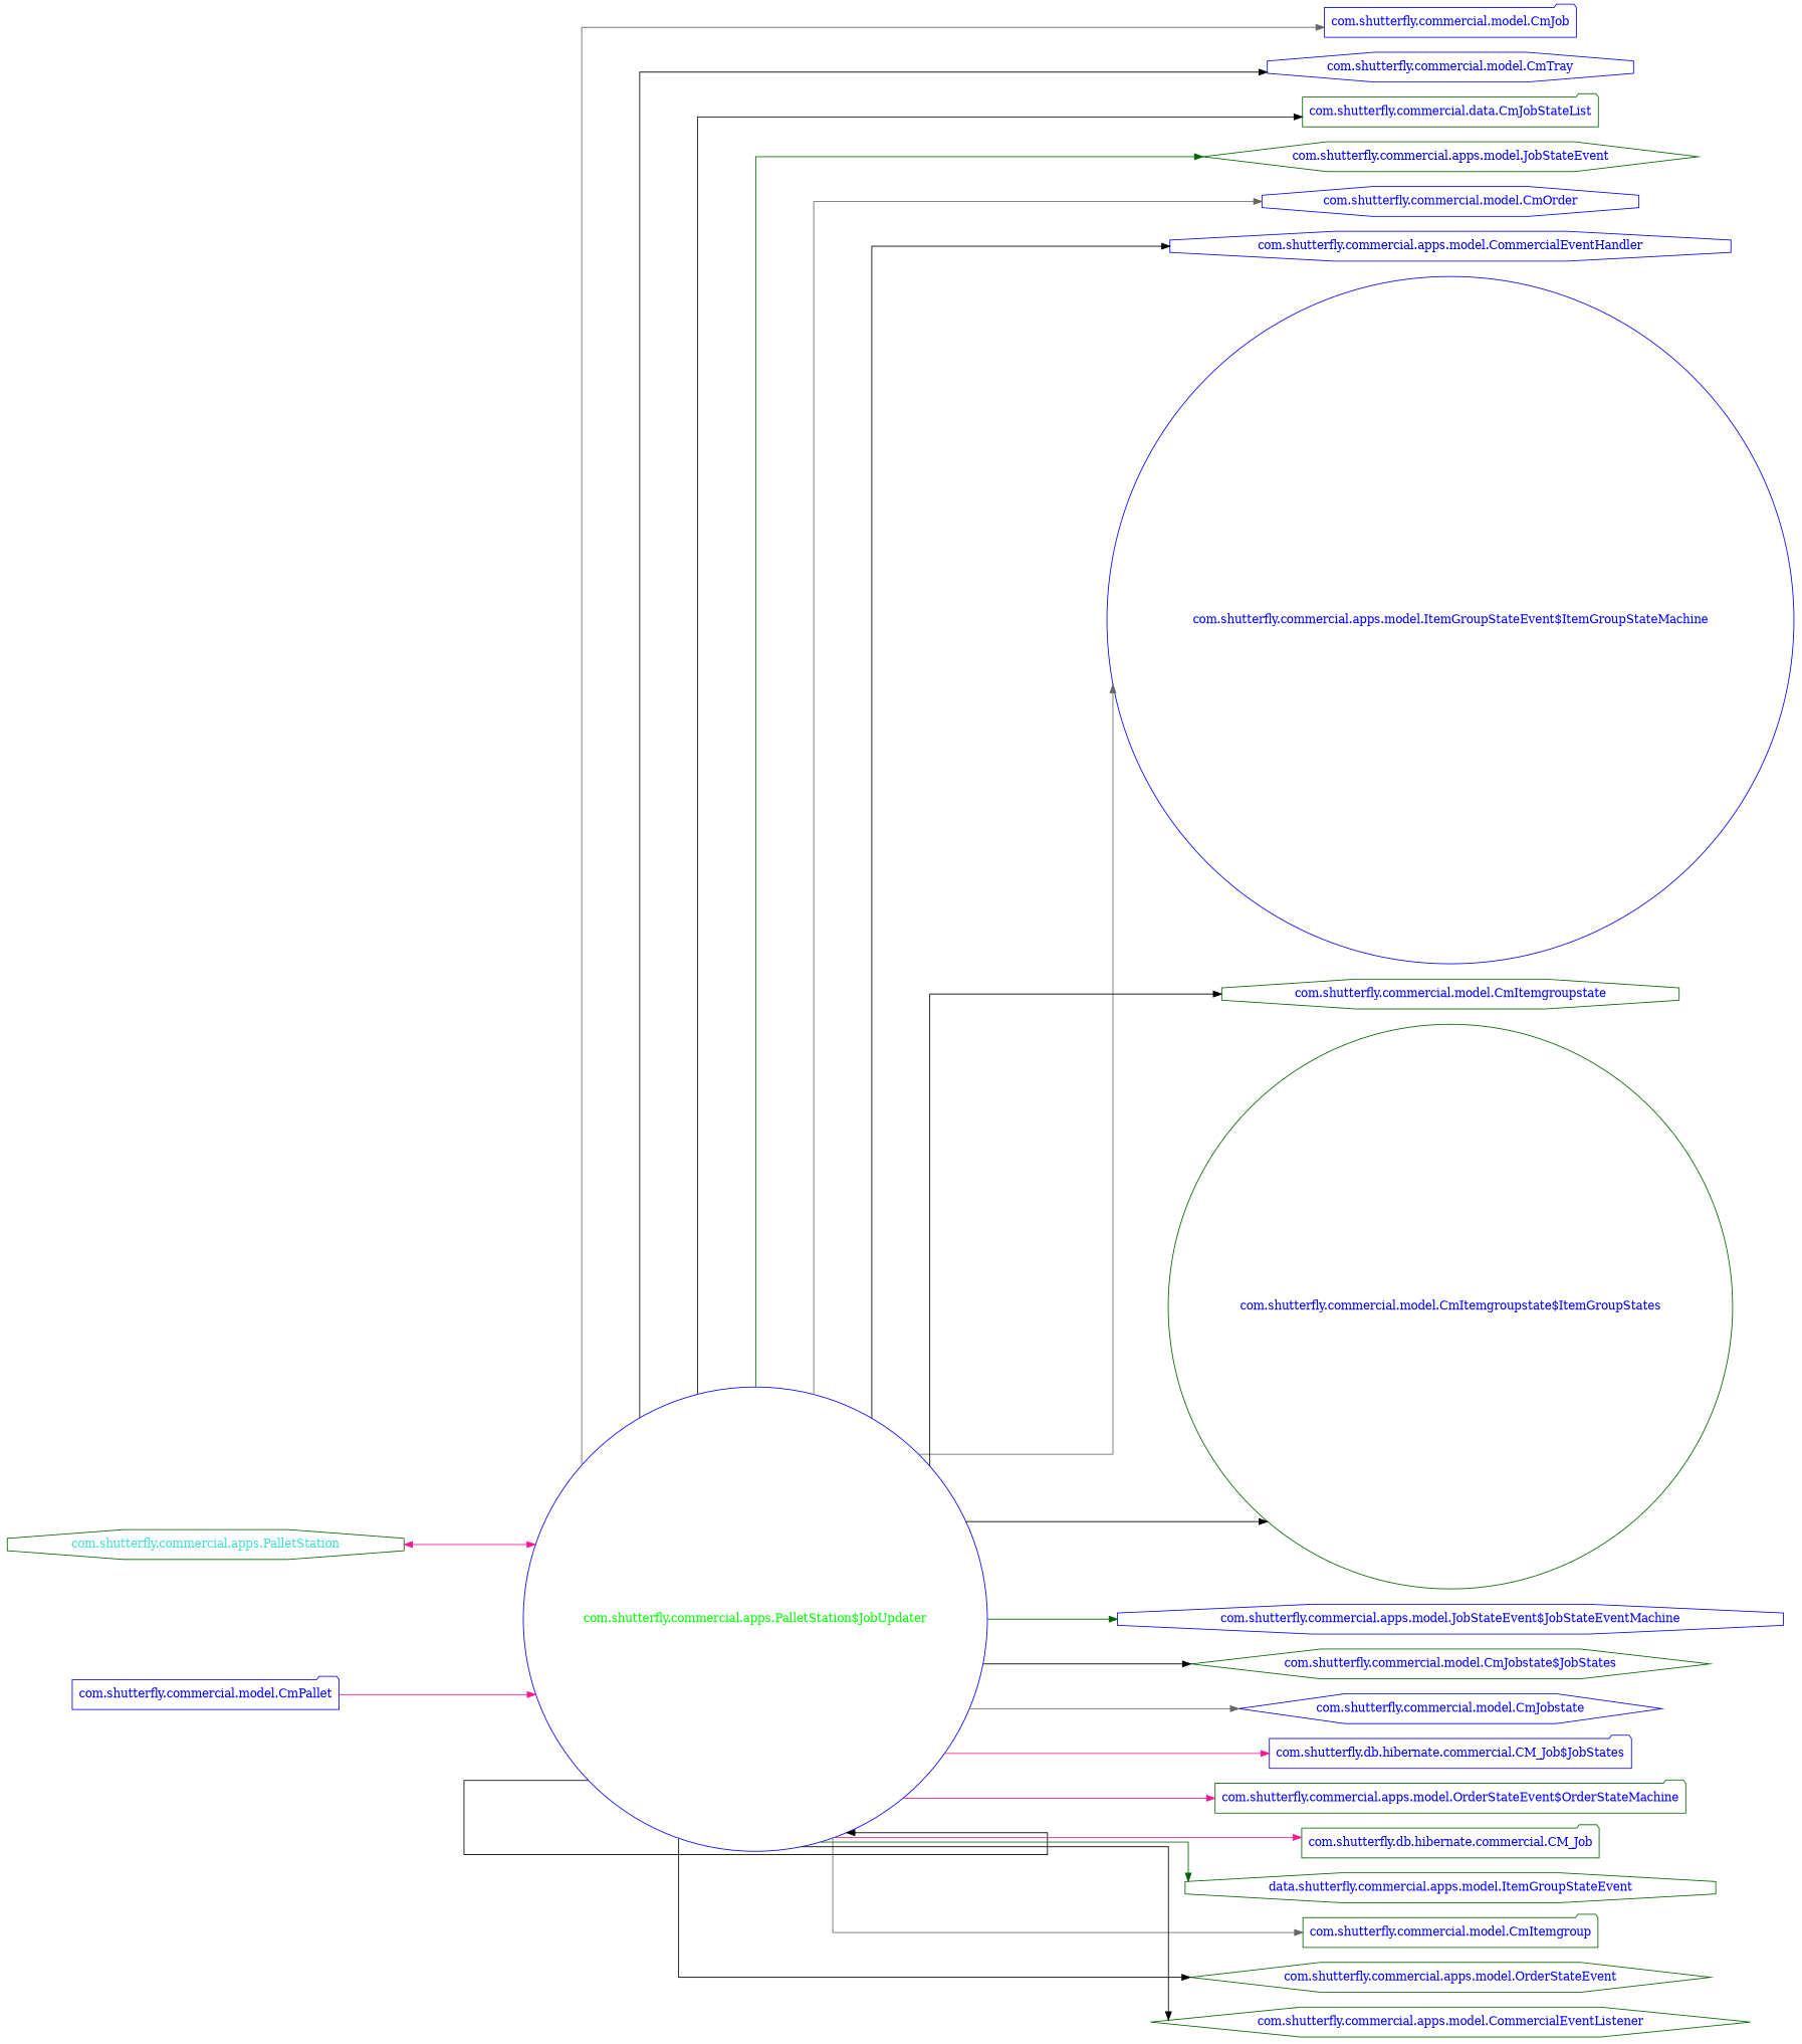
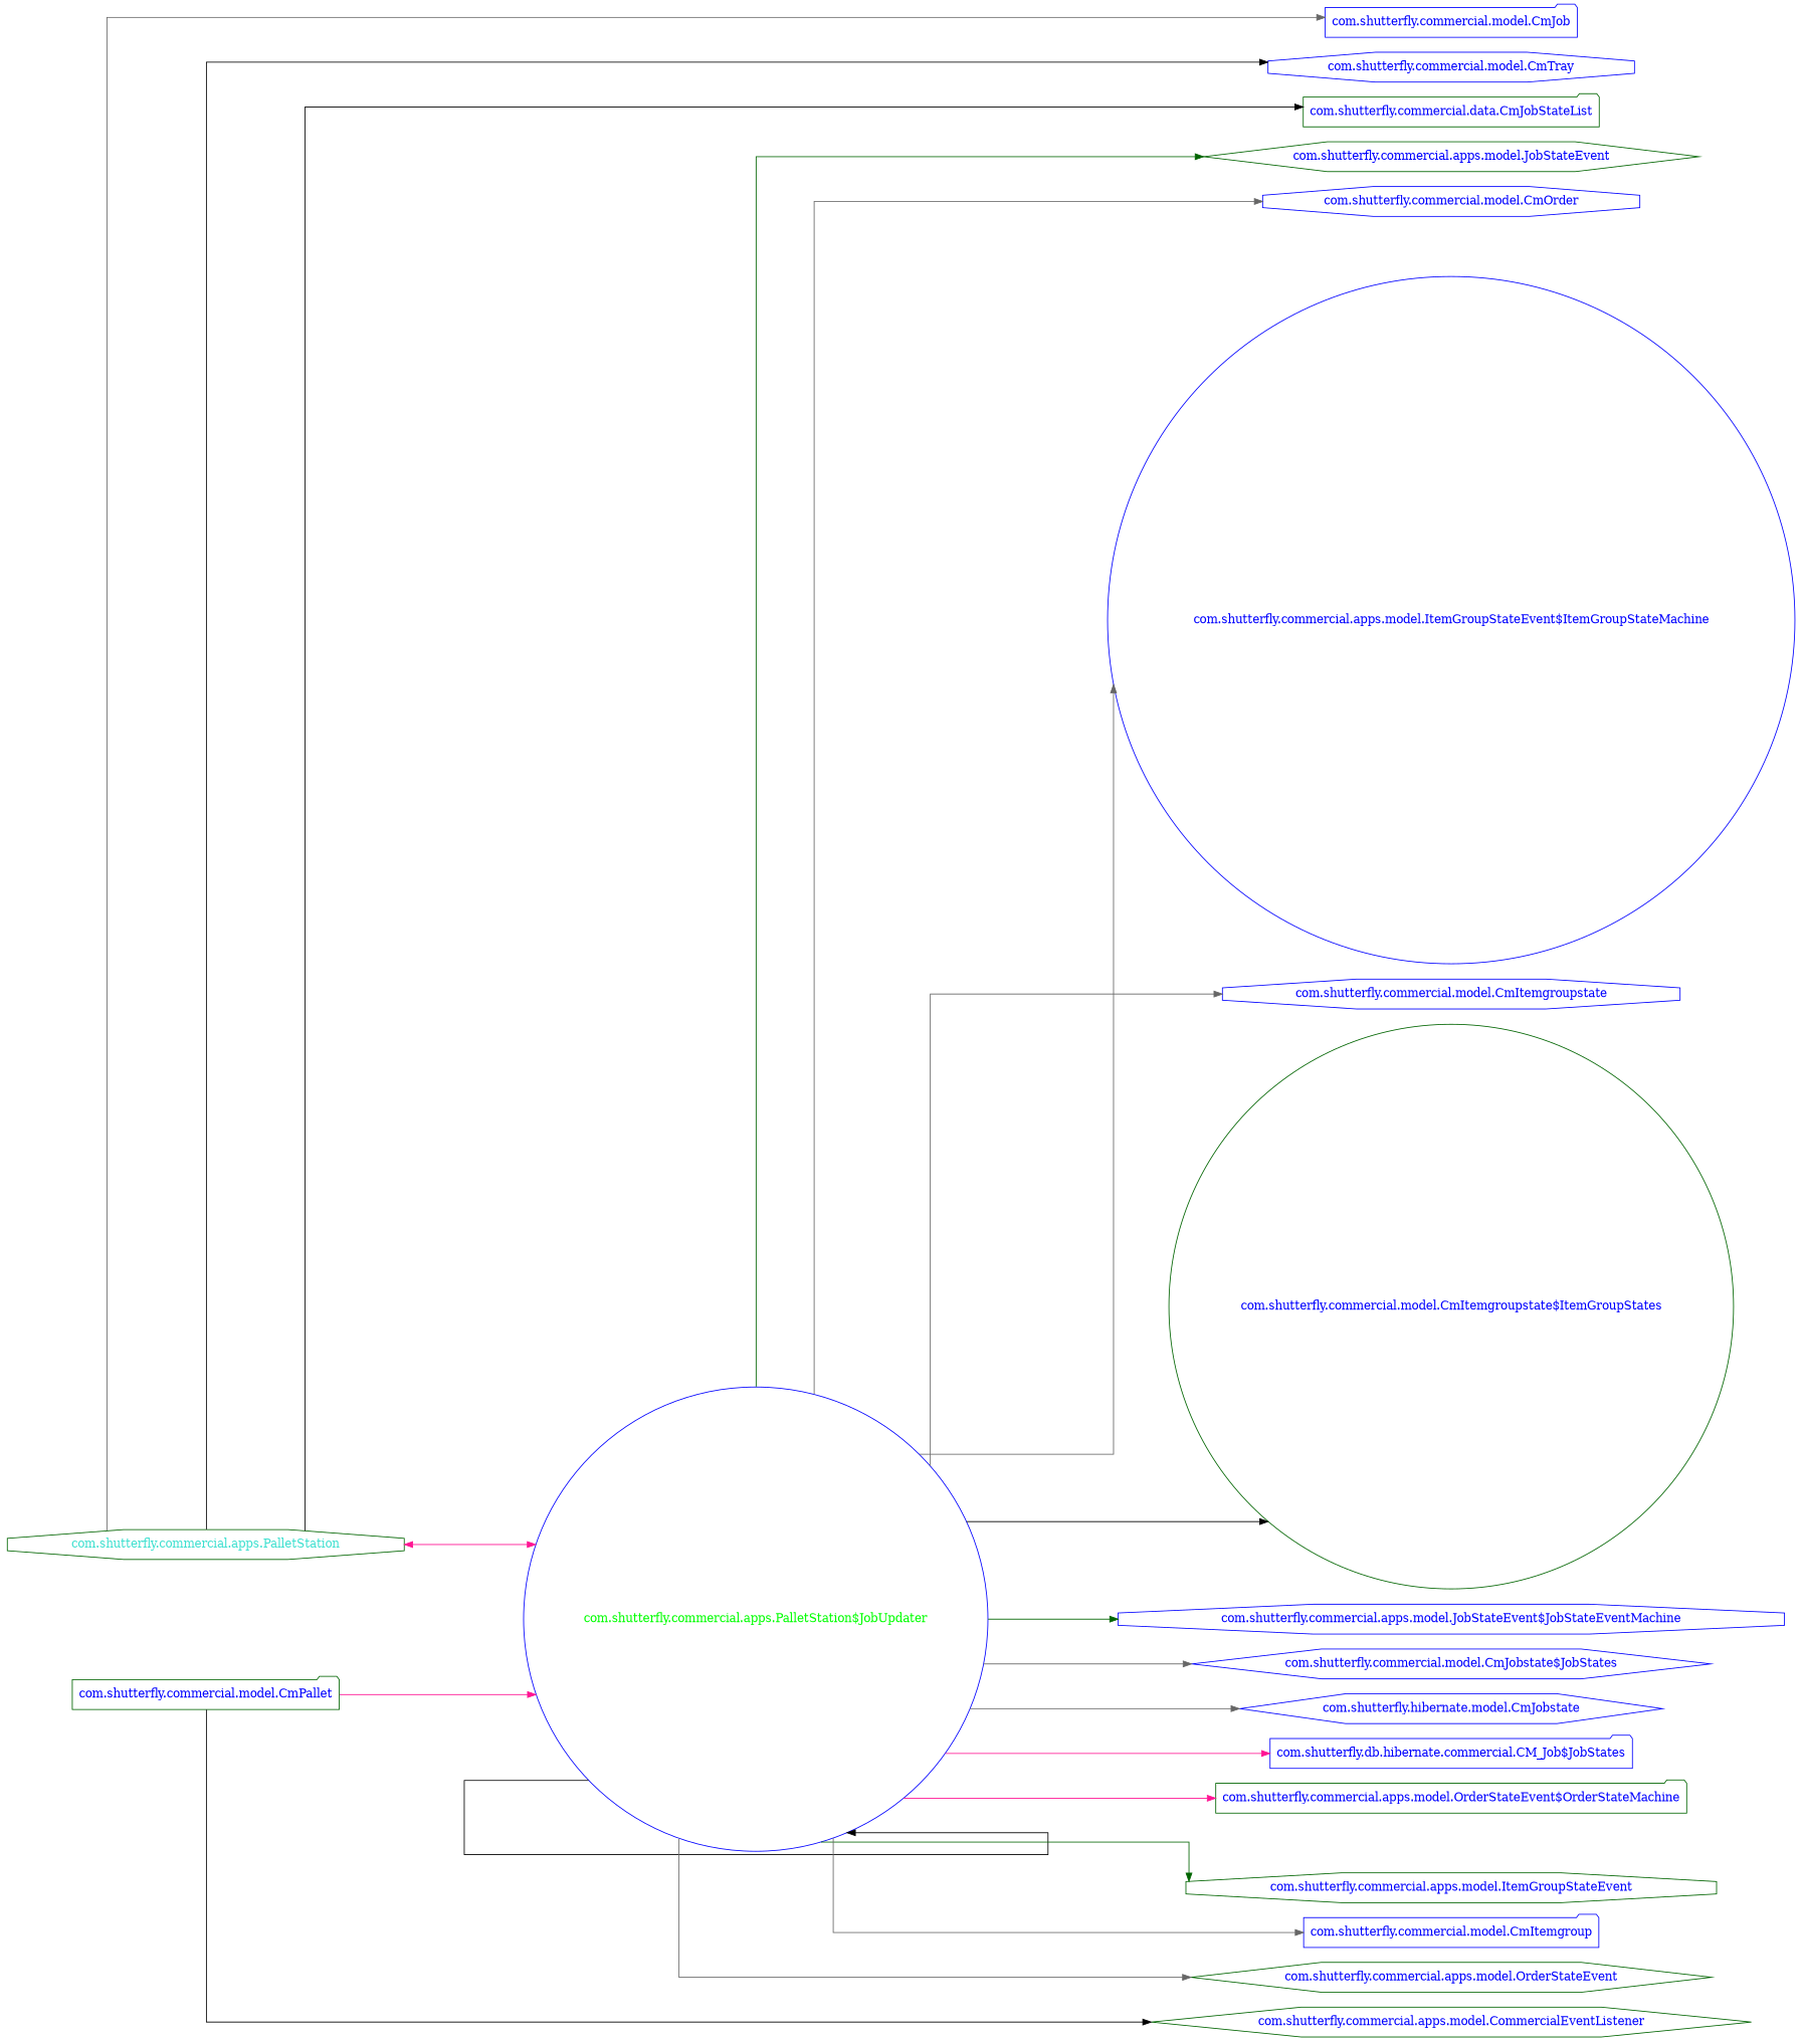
  digraph {
    concentrate=true
    rankdir=LR
    ranksep=2.0
    splines=ortho
    node [color=blue fontcolor=blue shape=folder]
    edge [color=black]
    "com.shutterfly.commercial.apps.PalletStation$JobUpdater" [fontcolor=green shape=circle]
    "com.shutterfly.commercial.model.CmJob"
-   "com.shutterfly.commercial.apps.model.ItemGroupStateEvent" [color=darkgreen shape=octagon label="data.shutterfly.commercial.apps.model.ItemGroupStateEvent"]
+   "com.shutterfly.commercial.apps.model.ItemGroupStateEvent" [color=darkgreen shape=octagon]
    "com.shutterfly.commercial.model.CmTray" [shape=octagon]
-   "com.shutterfly.commercial.model.CmItemgroup" [color=darkgreen]
+   "com.shutterfly.commercial.model.CmItemgroup"
    "com.shutterfly.commercial.apps.model.OrderStateEvent" [color=darkgreen shape=hexagon]
    "com.shutterfly.commercial.apps.model.JobStateEvent" [color=darkgreen shape=hexagon]
    "com.shutterfly.commercial.model.CmOrder" [shape=octagon]
-   "com.shutterfly.commercial.apps.model.CommercialEventHandler" [shape=octagon]
    "com.shutterfly.commercial.apps.model.CommercialEventListener" [color=darkgreen shape=hexagon]
    "com.shutterfly.commercial.apps.model.ItemGroupStateEvent$ItemGroupStateMachine" [shape=circle]
-   "com.shutterfly.commercial.model.CmItemgroupstate" [color=darkgreen shape=octagon]
+   "com.shutterfly.commercial.model.CmItemgroupstate" [shape=octagon]
    "com.shutterfly.commercial.model.CmItemgroupstate$ItemGroupStates" [color=darkgreen shape=circle]
    "com.shutterfly.commercial.apps.model.JobStateEvent$JobStateEventMachine" [shape=octagon]
    "com.shutterfly.commercial.data.CmJobStateList" [color=darkgreen]
-   "com.shutterfly.commercial.model.CmJobstate$JobStates" [color=darkgreen shape=hexagon]
-   "com.shutterfly.commercial.model.CmJobstate" [shape=hexagon]
+   "com.shutterfly.commercial.model.CmJobstate$JobStates" [shape=hexagon]
+   "com.shutterfly.commercial.model.CmJobstate" [shape=hexagon label="com.shutterfly.hibernate.model.CmJobstate"]
    "com.shutterfly.db.hibernate.commercial.CM_Job$JobStates"
    "com.shutterfly.commercial.apps.model.OrderStateEvent$OrderStateMachine" [color=darkgreen]
-   "com.shutterfly.db.hibernate.commercial.CM_Job" [color=darkgreen]
-   "com.shutterfly.commercial.model.CmPallet"
+   "com.shutterfly.commercial.model.CmPallet" [color=darkgreen]
    "com.shutterfly.commercial.apps.PalletStation" [color=darkgreen fontcolor=turquoise shape=octagon]
    "com.shutterfly.commercial.apps.PalletStation$JobUpdater" -> "com.shutterfly.commercial.apps.PalletStation$JobUpdater"
-   "com.shutterfly.commercial.apps.PalletStation$JobUpdater" -> "com.shutterfly.commercial.model.CmJob" [color=gray40]
+   "com.shutterfly.commercial.apps.PalletStation" -> "com.shutterfly.commercial.model.CmJob" [color=gray40]
    "com.shutterfly.commercial.apps.PalletStation$JobUpdater" -> "com.shutterfly.commercial.apps.model.ItemGroupStateEvent" [color=darkgreen]
-   "com.shutterfly.commercial.apps.PalletStation$JobUpdater" -> "com.shutterfly.commercial.model.CmTray"
+   "com.shutterfly.commercial.apps.PalletStation" -> "com.shutterfly.commercial.model.CmTray"
    "com.shutterfly.commercial.apps.PalletStation$JobUpdater" -> "com.shutterfly.commercial.model.CmItemgroup" [color=gray40]
-   "com.shutterfly.commercial.apps.PalletStation$JobUpdater" -> "com.shutterfly.commercial.apps.model.OrderStateEvent"
+   "com.shutterfly.commercial.apps.PalletStation$JobUpdater" -> "com.shutterfly.commercial.apps.model.OrderStateEvent" [color=gray40]
    "com.shutterfly.commercial.apps.PalletStation$JobUpdater" -> "com.shutterfly.commercial.apps.model.JobStateEvent" [color=darkgreen]
    "com.shutterfly.commercial.apps.PalletStation$JobUpdater" -> "com.shutterfly.commercial.model.CmOrder" [color=gray40]
-   "com.shutterfly.commercial.apps.PalletStation$JobUpdater" -> "com.shutterfly.commercial.apps.model.CommercialEventHandler"
-   "com.shutterfly.commercial.apps.PalletStation$JobUpdater" -> "com.shutterfly.commercial.apps.model.CommercialEventListener"
+   "com.shutterfly.commercial.model.CmPallet" -> "com.shutterfly.commercial.apps.model.CommercialEventListener"
    "com.shutterfly.commercial.apps.PalletStation$JobUpdater" -> "com.shutterfly.commercial.apps.model.ItemGroupStateEvent$ItemGroupStateMachine" [color=gray40]
-   "com.shutterfly.commercial.apps.PalletStation$JobUpdater" -> "com.shutterfly.commercial.model.CmItemgroupstate"
+   "com.shutterfly.commercial.apps.PalletStation$JobUpdater" -> "com.shutterfly.commercial.model.CmItemgroupstate" [color=gray40]
    "com.shutterfly.commercial.apps.PalletStation$JobUpdater" -> "com.shutterfly.commercial.model.CmItemgroupstate$ItemGroupStates"
    "com.shutterfly.commercial.apps.PalletStation$JobUpdater" -> "com.shutterfly.commercial.apps.model.JobStateEvent$JobStateEventMachine" [color=darkgreen]
-   "com.shutterfly.commercial.apps.PalletStation$JobUpdater" -> "com.shutterfly.commercial.data.CmJobStateList"
-   "com.shutterfly.commercial.apps.PalletStation$JobUpdater" -> "com.shutterfly.commercial.model.CmJobstate$JobStates"
+   "com.shutterfly.commercial.apps.PalletStation" -> "com.shutterfly.commercial.data.CmJobStateList"
+   "com.shutterfly.commercial.apps.PalletStation$JobUpdater" -> "com.shutterfly.commercial.model.CmJobstate$JobStates" [color=gray40]
    "com.shutterfly.commercial.apps.PalletStation$JobUpdater" -> "com.shutterfly.commercial.model.CmJobstate" [color=gray40]
    "com.shutterfly.commercial.apps.PalletStation$JobUpdater" -> "com.shutterfly.db.hibernate.commercial.CM_Job$JobStates" [color=deeppink]
    "com.shutterfly.commercial.apps.PalletStation$JobUpdater" -> "com.shutterfly.commercial.apps.model.OrderStateEvent$OrderStateMachine" [color=deeppink]
-   "com.shutterfly.commercial.apps.PalletStation$JobUpdater" -> "com.shutterfly.db.hibernate.commercial.CM_Job" [color=deeppink]
    "com.shutterfly.commercial.model.CmPallet" -> "com.shutterfly.commercial.apps.PalletStation$JobUpdater" [color=deeppink]
    "com.shutterfly.commercial.apps.PalletStation" -> "com.shutterfly.commercial.apps.PalletStation$JobUpdater" [color=deeppink dir=both]
  }
